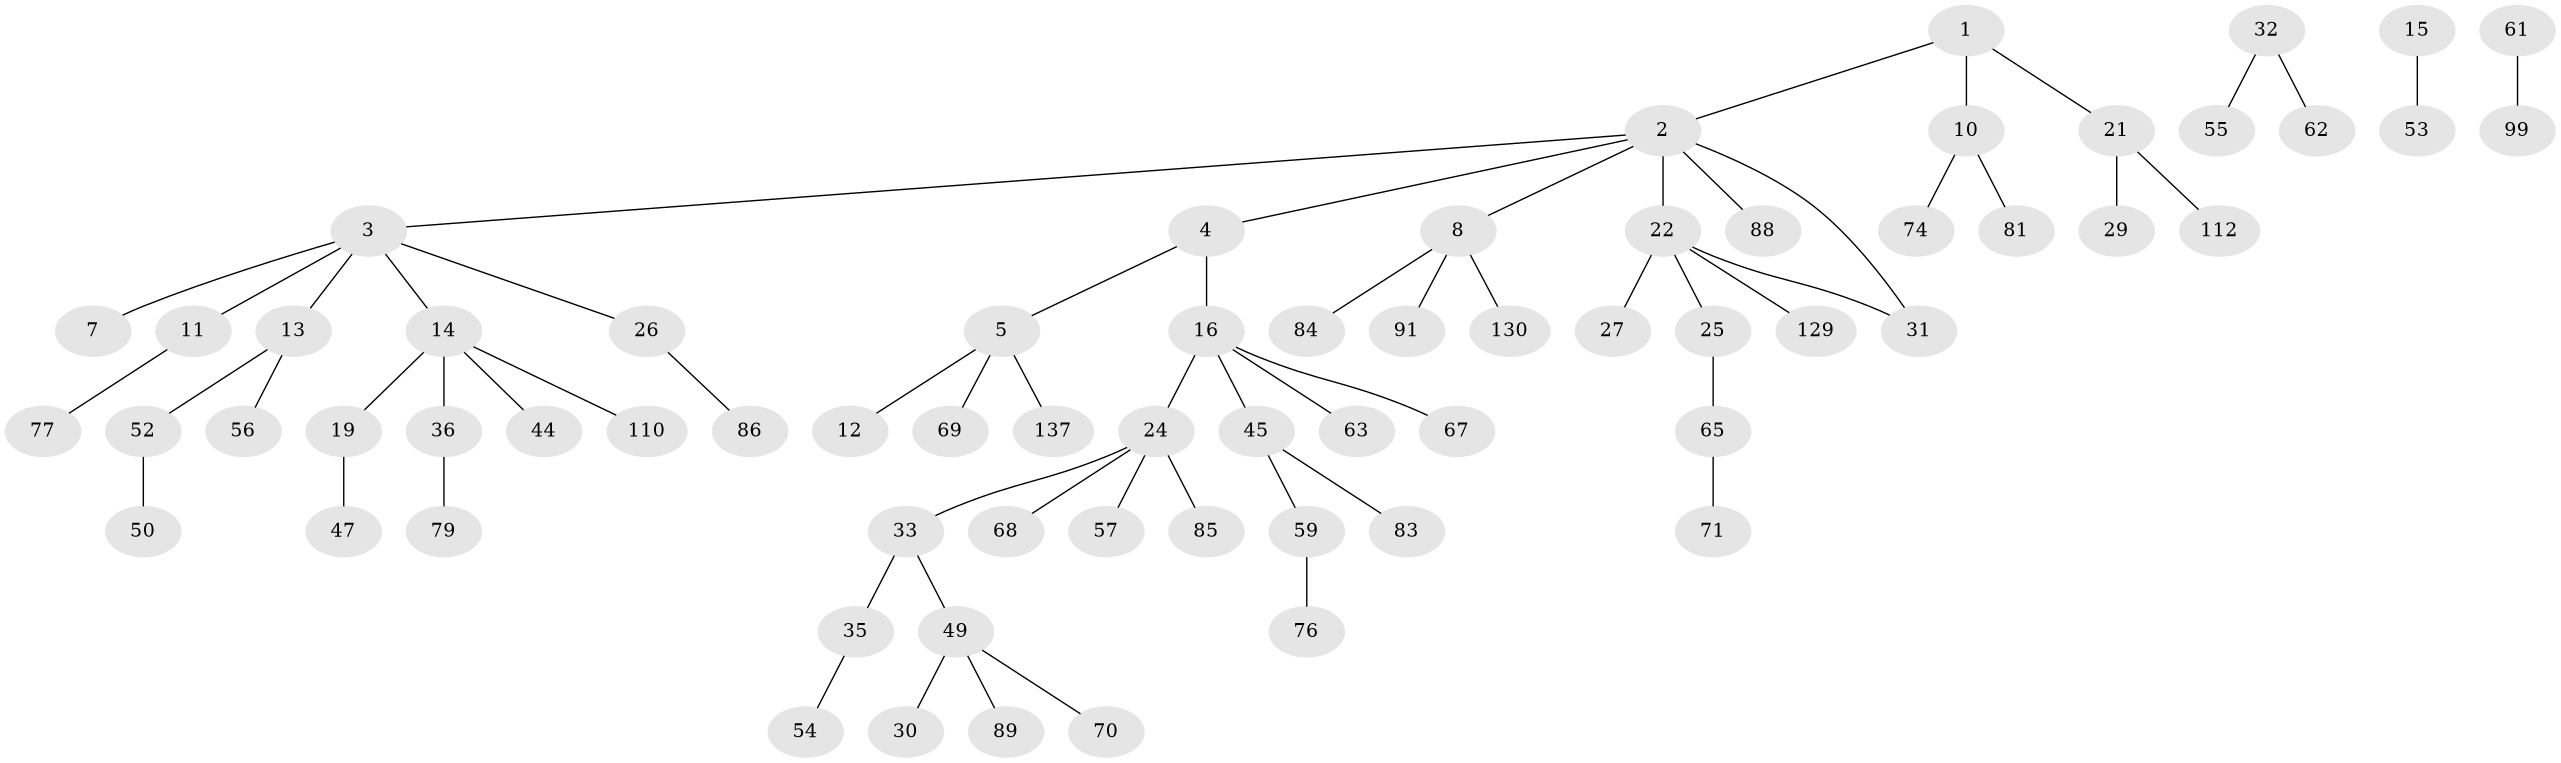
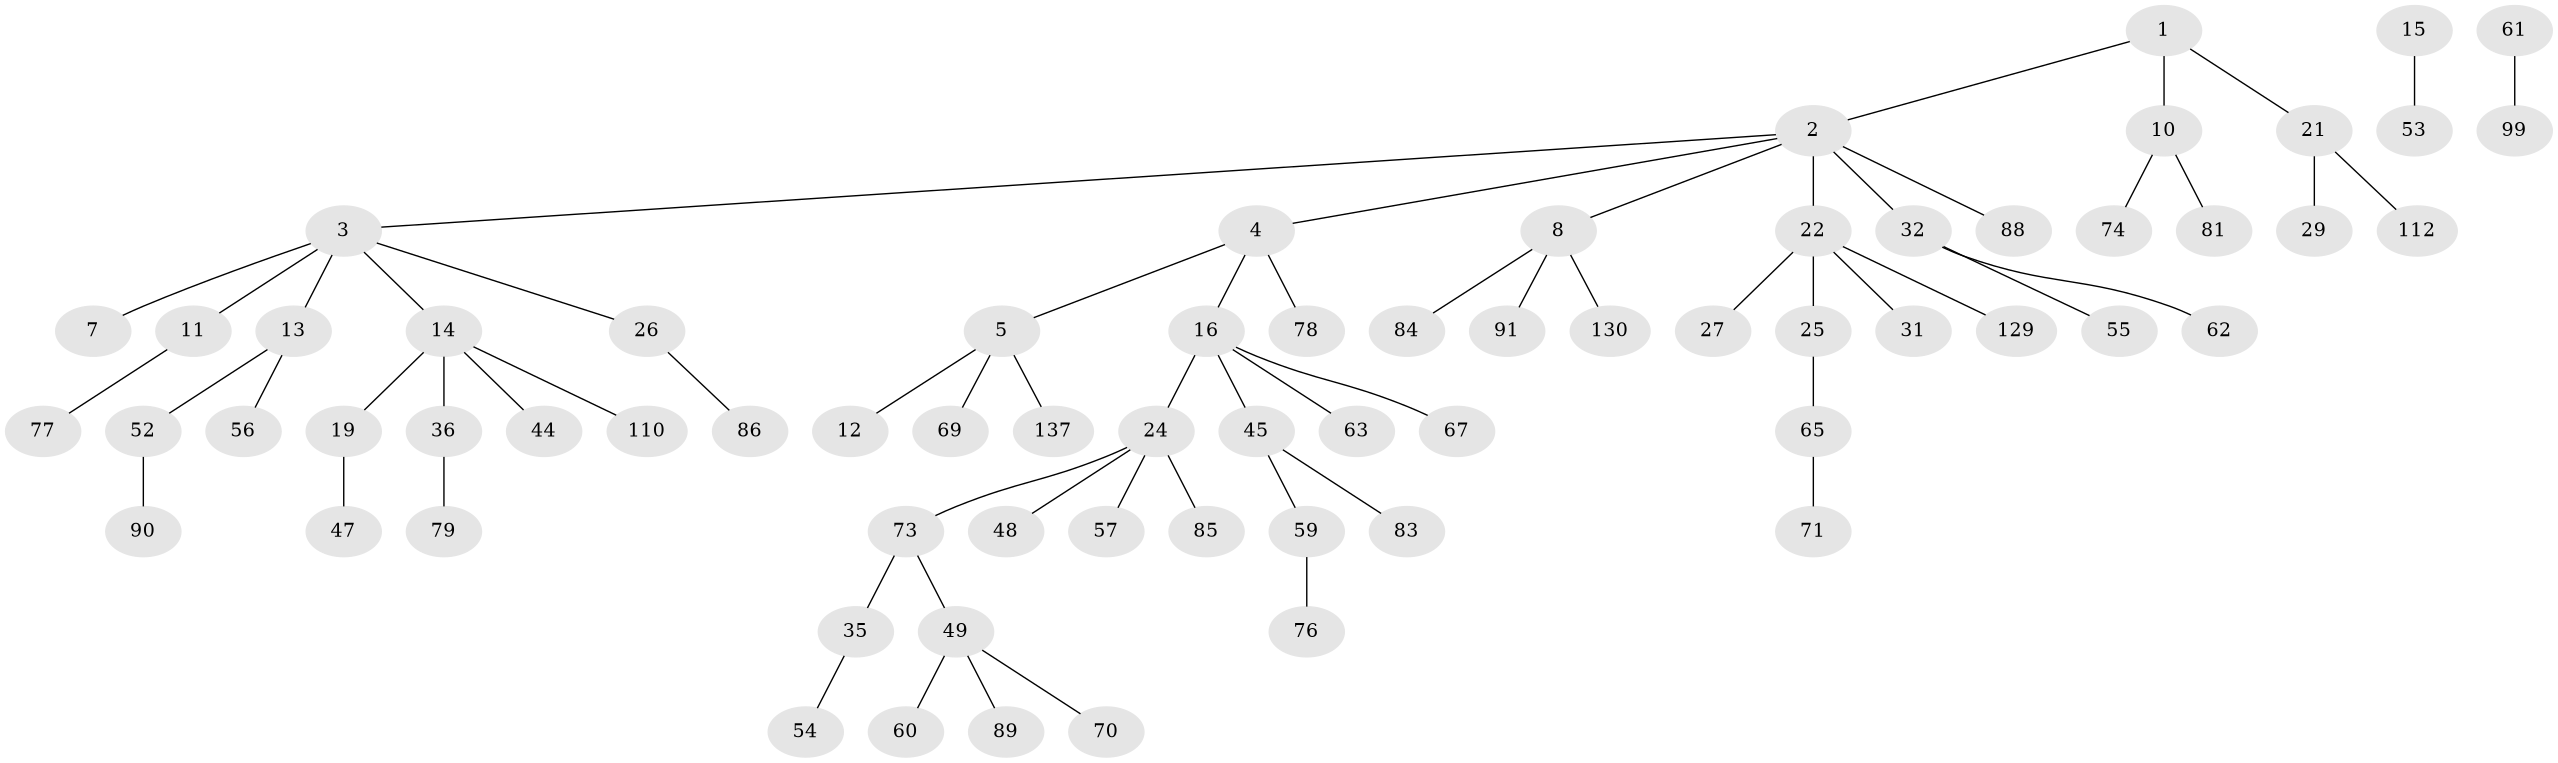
  graph {
    node [color=gray90 style=filled]
    1
    2
    10 [super="+39+103"]
    21 [super="+82"]
    3
    4 [super="+127"]
    8 [super="+40+140"]
    22 [super="+75+138"]
    32
    88
    74 [super="+108"]
    81
    29
    112 [super="+119"]
    7 [super="+9"]
    11 [super="+46+80"]
    13 [super="+50"]
    14 [super="+18"]
    26 [super="+51"]
    5 [super="+6"]
    16 [super="+17+37"]
+   78
    84
    91 [super="+104+132"]
    130
    n26 [label=27]
    25
    31 [super="+125"]
    129 [super="+134"]
    55 [super="+139"]
    62
    77
    52 [super="+96"]
    56 [super="+128"]
    19 [super="+27+107"]
    36
    44 [super="+101"]
    110
    86 [super="+94"]
    12 [super="+121+111"]
    69
    137
    24 [super="+28"]
    45 [super="+73"]
    63
    67
    15 [super="+30+43+100"]
    53
-   90 [label=50]
+   90
    47
    79
-   33 [super="+34"]
-   48 [super="+68" label=68]
+   33 [super="+34" label=73]
+   48 [super="+68"]
    57
    85
    59 [super="+133"]
    83
    65
    35
    49 [super="+131+114+58"]
    71 [super="+141"]
    54
-   60 [super="+64+122" label=30]
+   60 [super="+64+122"]
    89
    70
    61
    99
    76 [super="+102"]
    1 -- 2
    1 -- 10
    1 -- 21
    2 -- 3
    2 -- 4
    2 -- 8
    2 -- 22
-   2 -- 31
+   2 -- 32
    2 -- 88
    10 -- 74
    10 -- 81
    21 -- 29
    21 -- 112
    3 -- 7
    3 -- 11
    3 -- 13
    3 -- 14
    3 -- 26
    4 -- 5
    4 -- 16
+   4 -- 78
    8 -- 84
    8 -- 91
    8 -- 130
    22 -- n26
    22 -- 25
    22 -- 31
    22 -- 129
    32 -- 55
    32 -- 62
    11 -- 77
    13 -- 52
    13 -- 56
    14 -- 19
    14 -- 36
    14 -- 44
    14 -- 110
    26 -- 86
    5 -- 12
    5 -- 69
    5 -- 137
    16 -- 24
    16 -- 45
    16 -- 63
    16 -- 67
    25 -- 65
    52 -- 90
    19 -- 47
    36 -- 79
    24 -- 33
    24 -- 48
    24 -- 57
    24 -- 85
    45 -- 59
    45 -- 83
    15 -- 53
    33 -- 35
    33 -- 49
    59 -- 76
    65 -- 71
    35 -- 54
    49 -- 60
    49 -- 89
    49 -- 70
    61 -- 99
  }
